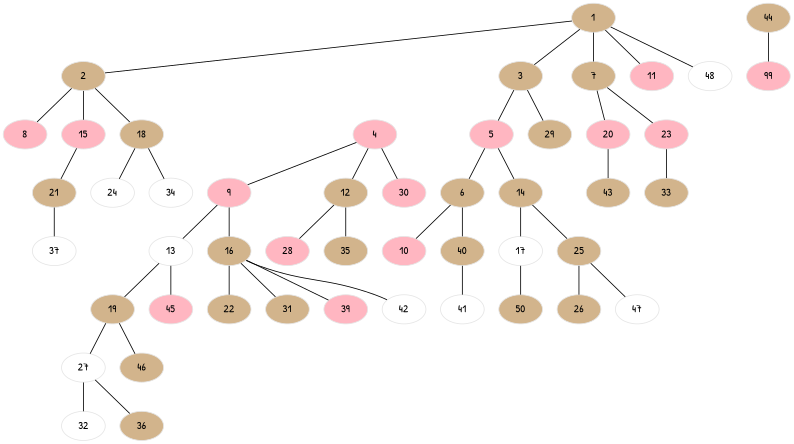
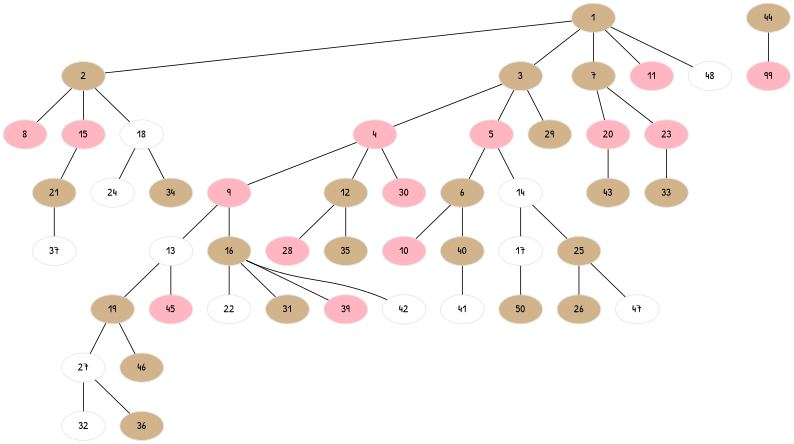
  graph {
    fontname="Patrick Hand"
    node [color=gray90 fillcolor=tan fontname="Patrick Hand" style=filled]
    edge [fontname="Patrick Hand" weight=1.0]
    1
    2
    3
    7
    11 [fillcolor=lightpink]
    48 [fillcolor=white]
    8 [fillcolor=lightpink]
    15 [fillcolor=lightpink]
-   18
+   18 [fillcolor=white]
    4 [fillcolor=lightpink]
    5 [fillcolor=lightpink]
    29
    20 [fillcolor=lightpink]
    23 [fillcolor=lightpink]
    21
    24 [fillcolor=white]
-   34 [fillcolor=white]
+   34
    9 [fillcolor=lightpink]
    12
    30 [fillcolor=lightpink]
    6
-   14
+   14 [fillcolor=white]
    13 [fillcolor=white]
    16
    28 [fillcolor=lightpink]
    35
    10 [fillcolor=lightpink]
    40
    17 [fillcolor=white]
    25
    41 [fillcolor=white]
    43
    33
    19
    45 [fillcolor=lightpink]
-   22
+   22 [fillcolor=white]
    31
    39 [fillcolor=lightpink]
    42 [fillcolor=white]
    27 [fillcolor=white]
    46
    50
    26
    47 [fillcolor=white]
    37 [fillcolor=white]
    32 [fillcolor=white]
    36
    n48 [fillcolor=lightpink label=99]
    44
    1 -- 2
    1 -- 3
    1 -- 7 [weight=3.0]
    1 -- 11
    1 -- 48
    2 -- 8 [weight=2.0]
    2 -- 15
    2 -- 18
+   3 -- 4
    3 -- 5
    3 -- 29
    7 -- 20
    7 -- 23
    15 -- 21
    18 -- 24
    18 -- 34
    4 -- 9
    4 -- 12
    4 -- 30
    5 -- 6
    5 -- 14 [weight=3.0]
    20 -- 43
    23 -- 33
    21 -- 37
    9 -- 13 [weight=2.0]
    9 -- 16
    12 -- 28
    12 -- 35 [weight=2.0]
    6 -- 10
    6 -- 40
    14 -- 17
    14 -- 25
    13 -- 19
    13 -- 45
    16 -- 22
    16 -- 31
    16 -- 39
    16 -- 42
    40 -- 41
    17 -- 50
    25 -- 26
    25 -- 47
    19 -- 27
    19 -- 46
    27 -- 32 [weight=2.0]
    27 -- 36
    44 -- n48 [weight=2.0]
  }
